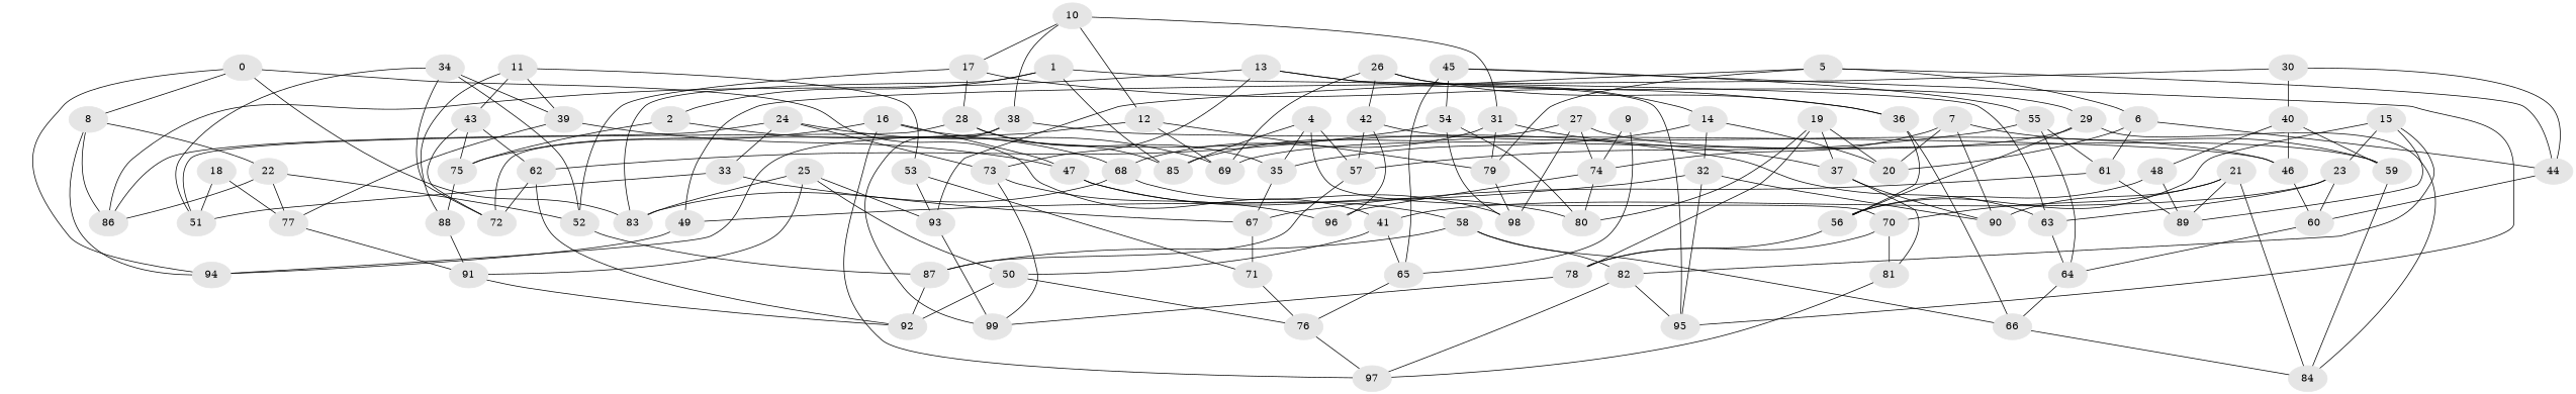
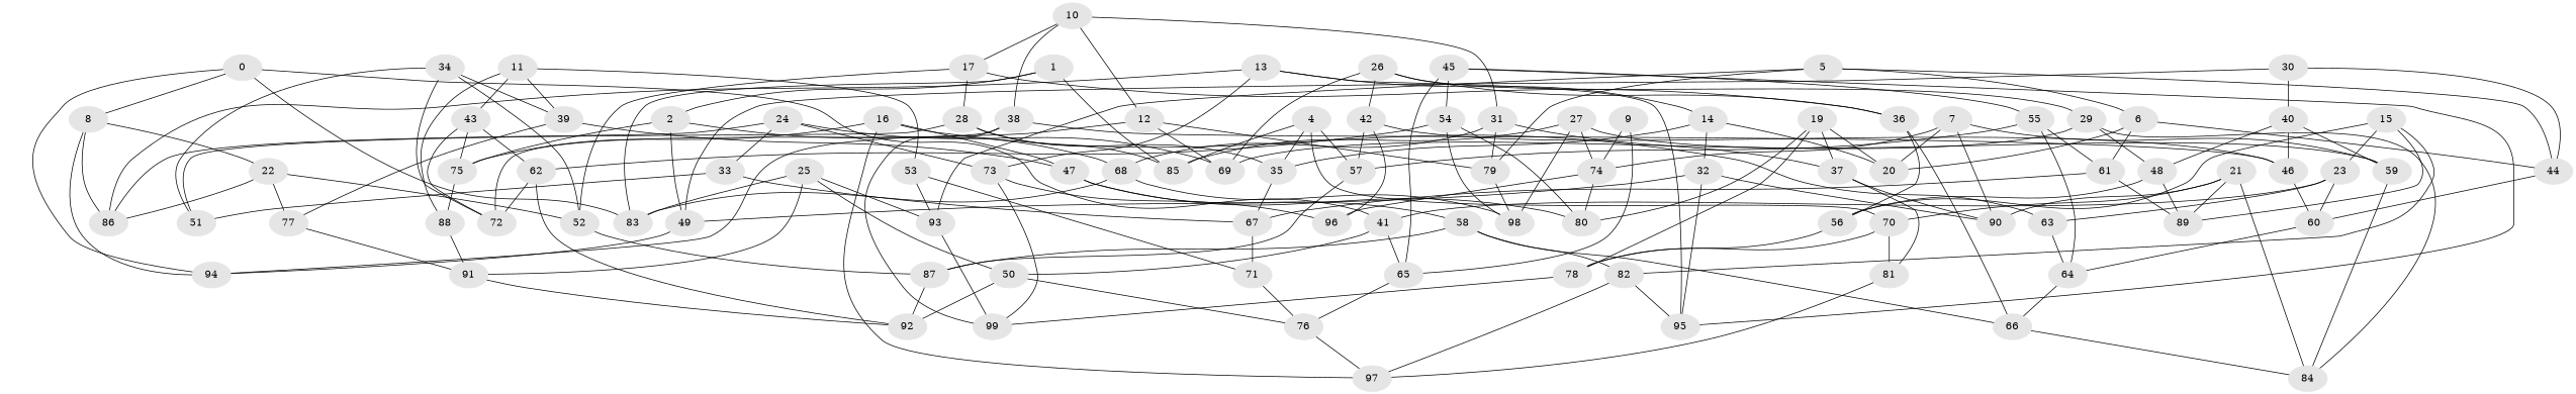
  graph {
    node [color=gray90 style=filled]
    1
    2
    63
    83
    85
    49
    68
    75
    64
    94
    98
    88
    n13 [label=0]
    8
    41
    22
    86
    65
    50
    4
    35
    57
    70
    67
    87
    81
    78
    5
    6
    44
    79
    93
    20
    61
    60
    99
    89
    7
    59
    90
    74
    9
    84
    52
    77
    33
    51
    76
    96
    80
    10
    12
    17
    31
    38
    69
    28
    36
    37
    72
    46
    11
    39
    43
    53
    47
    62
    71
    91
    13
    14
    73
    95
    32
    15
    23
    56
    82
    97
    16
    58
    66
-   18
    19
    21
    24
    25
    92
    26
    29
    42
    48
    27
    30
    40
    34
    45
    54
    55
    1 -- 2
-   1 -- 63
    1 -- 83
    1 -- 85
+   2 -- 49
    2 -- 68
    2 -- 75
    63 -- 64
    49 -- 94
    68 -- 83
    68 -- 98
    75 -- 88
    64 -- 66
    88 -- 91
    n13 -- 83
    n13 -- 94
    n13 -- 8
    n13 -- 41
    8 -- 94
    8 -- 22
    8 -- 86
    41 -- 65
    41 -- 50
    22 -- 86
    22 -- 52
    22 -- 77
    65 -- 76
    50 -- 76
    50 -- 92
    4 -- 85
    4 -- 35
    4 -- 57
    4 -- 70
    35 -- 67
    57 -- 87
    70 -- 81
    70 -- 78
    67 -- 71
    87 -- 92
    81 -- 97
    78 -- 99
    5 -- 6
    5 -- 44
    5 -- 79
    5 -- 93
    6 -- 44
    6 -- 20
    6 -- 61
    44 -- 60
    79 -- 98
    93 -- 99
    61 -- 67
    61 -- 89
    60 -- 64
    7 -- 20
    7 -- 59
    7 -- 90
    7 -- 74
    59 -- 84
    74 -- 96
    74 -- 80
    9 -- 65
    9 -- 74
    52 -- 87
    77 -- 91
    33 -- 67
    33 -- 51
    76 -- 97
    10 -- 12
    10 -- 17
    10 -- 31
    10 -- 38
    12 -- 94
    12 -- 79
    12 -- 69
    17 -- 52
    17 -- 28
    17 -- 36
    31 -- 68
    31 -- 79
    31 -- 37
    38 -- 99
    38 -- 72
    38 -- 46
    28 -- 85
    28 -- 35
    28 -- 51
    36 -- 56
    36 -- 66
    37 -- 81
    37 -- 90
    46 -- 60
    11 -- 88
    11 -- 39
    11 -- 43
    11 -- 53
    39 -- 77
    39 -- 47
    43 -- 75
    43 -- 72
    43 -- 62
    53 -- 93
    53 -- 71
    47 -- 80
    47 -- 58
    62 -- 72
    62 -- 92
    71 -- 76
    91 -- 92
    13 -- 86
    13 -- 14
    13 -- 73
    13 -- 95
    14 -- 35
    14 -- 20
    14 -- 32
    73 -- 99
    73 -- 96
    32 -- 49
    32 -- 90
    32 -- 95
    15 -- 89
    15 -- 23
    15 -- 56
    15 -- 82
    23 -- 63
    23 -- 41
    23 -- 60
    56 -- 78
    82 -- 95
    82 -- 97
    16 -- 63
    16 -- 75
    16 -- 47
    16 -- 97
    58 -- 87
    58 -- 82
    58 -- 66
    66 -- 84
-   18 -- 77
-   18 -- 51
    19 -- 78
    19 -- 20
    19 -- 80
    19 -- 37
    21 -- 70
    21 -- 89
    21 -- 90
    21 -- 84
    24 -- 86
    24 -- 33
    24 -- 69
    24 -- 73
    25 -- 83
    25 -- 50
    25 -- 93
    25 -- 91
    26 -- 69
    26 -- 36
    26 -- 29
    26 -- 42
    29 -- 84
    29 -- 69
-   29 -- 56
+   29 -- 48
    42 -- 57
    42 -- 96
    42 -- 46
    48 -- 89
    48 -- 56
    27 -- 85
    27 -- 98
    27 -- 59
    27 -- 74
    30 -- 49
    30 -- 44
    30 -- 40
    40 -- 59
    40 -- 46
    40 -- 48
    34 -- 52
    34 -- 51
    34 -- 72
    34 -- 39
    45 -- 65
    45 -- 95
    45 -- 54
    45 -- 55
    54 -- 98
    54 -- 80
    54 -- 62
    55 -- 64
    55 -- 57
    55 -- 61
  }
